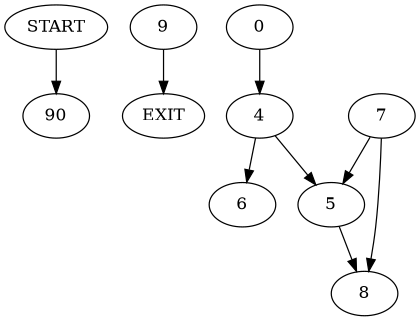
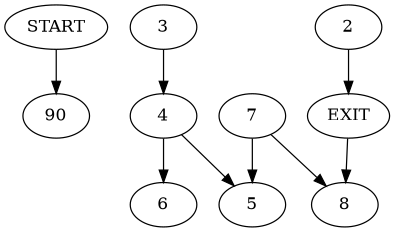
  digraph {
    n1 [label=START]
    n2 [label=90]
    n3 [label=EXIT]
-   2 [label=9]
-   3 [label=0]
+   2
+   3
    4
    5
    6
    8
    7
    n1 -> n2
    2 -> n3
    3 -> 4
    4 -> 5
    4 -> 6
-   5 -> 8
+   n3 -> 8
    7 -> 5
    7 -> 8
  }
